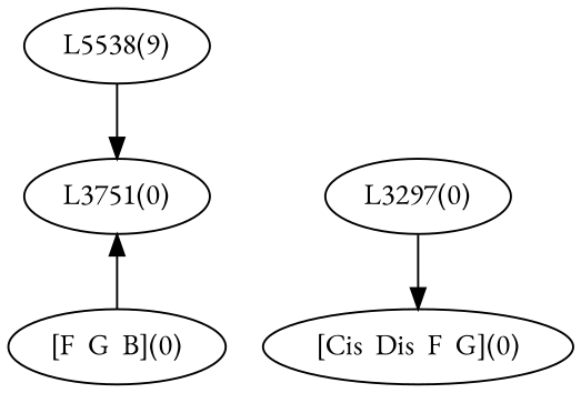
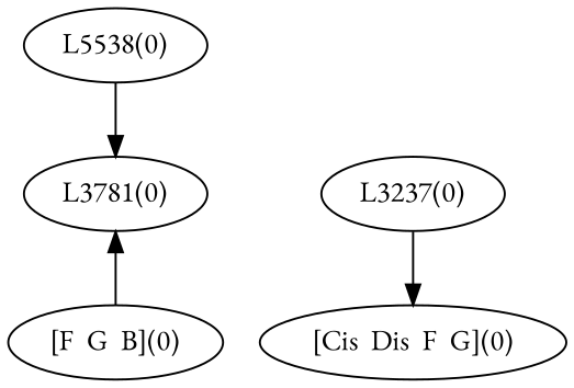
  digraph {
    fontname="EB Garamond"
    node [fontname="EB Garamond"]
    edge [fontname="EB Garamond"]
-   "L3781(0)" [label="L3751(0)"]
-   "L3237(0)" [label="L3297(0)"]
-   "L5538(0)" [label="L5538(9)"]
+   "L3781(0)"
+   "L3237(0)"
+   "L5538(0)"
    "[F  G  B](0)"
    "[Cis  Dis  F  G](0)"
    subgraph sub_1 {
      rank=same
      "L3781(0)"
      "L3237(0)"
    }
    subgraph sub_2 {
      rank=min
      "L5538(0)"
    }
    subgraph sub_3 {
      rank=max
      "[F  G  B](0)"
      "[Cis  Dis  F  G](0)"
    }
    "L3237(0)" -> "[Cis  Dis  F  G](0)"
    "L5538(0)" -> "L3781(0)"
    "[F  G  B](0)" -> "L3781(0)"
  }
